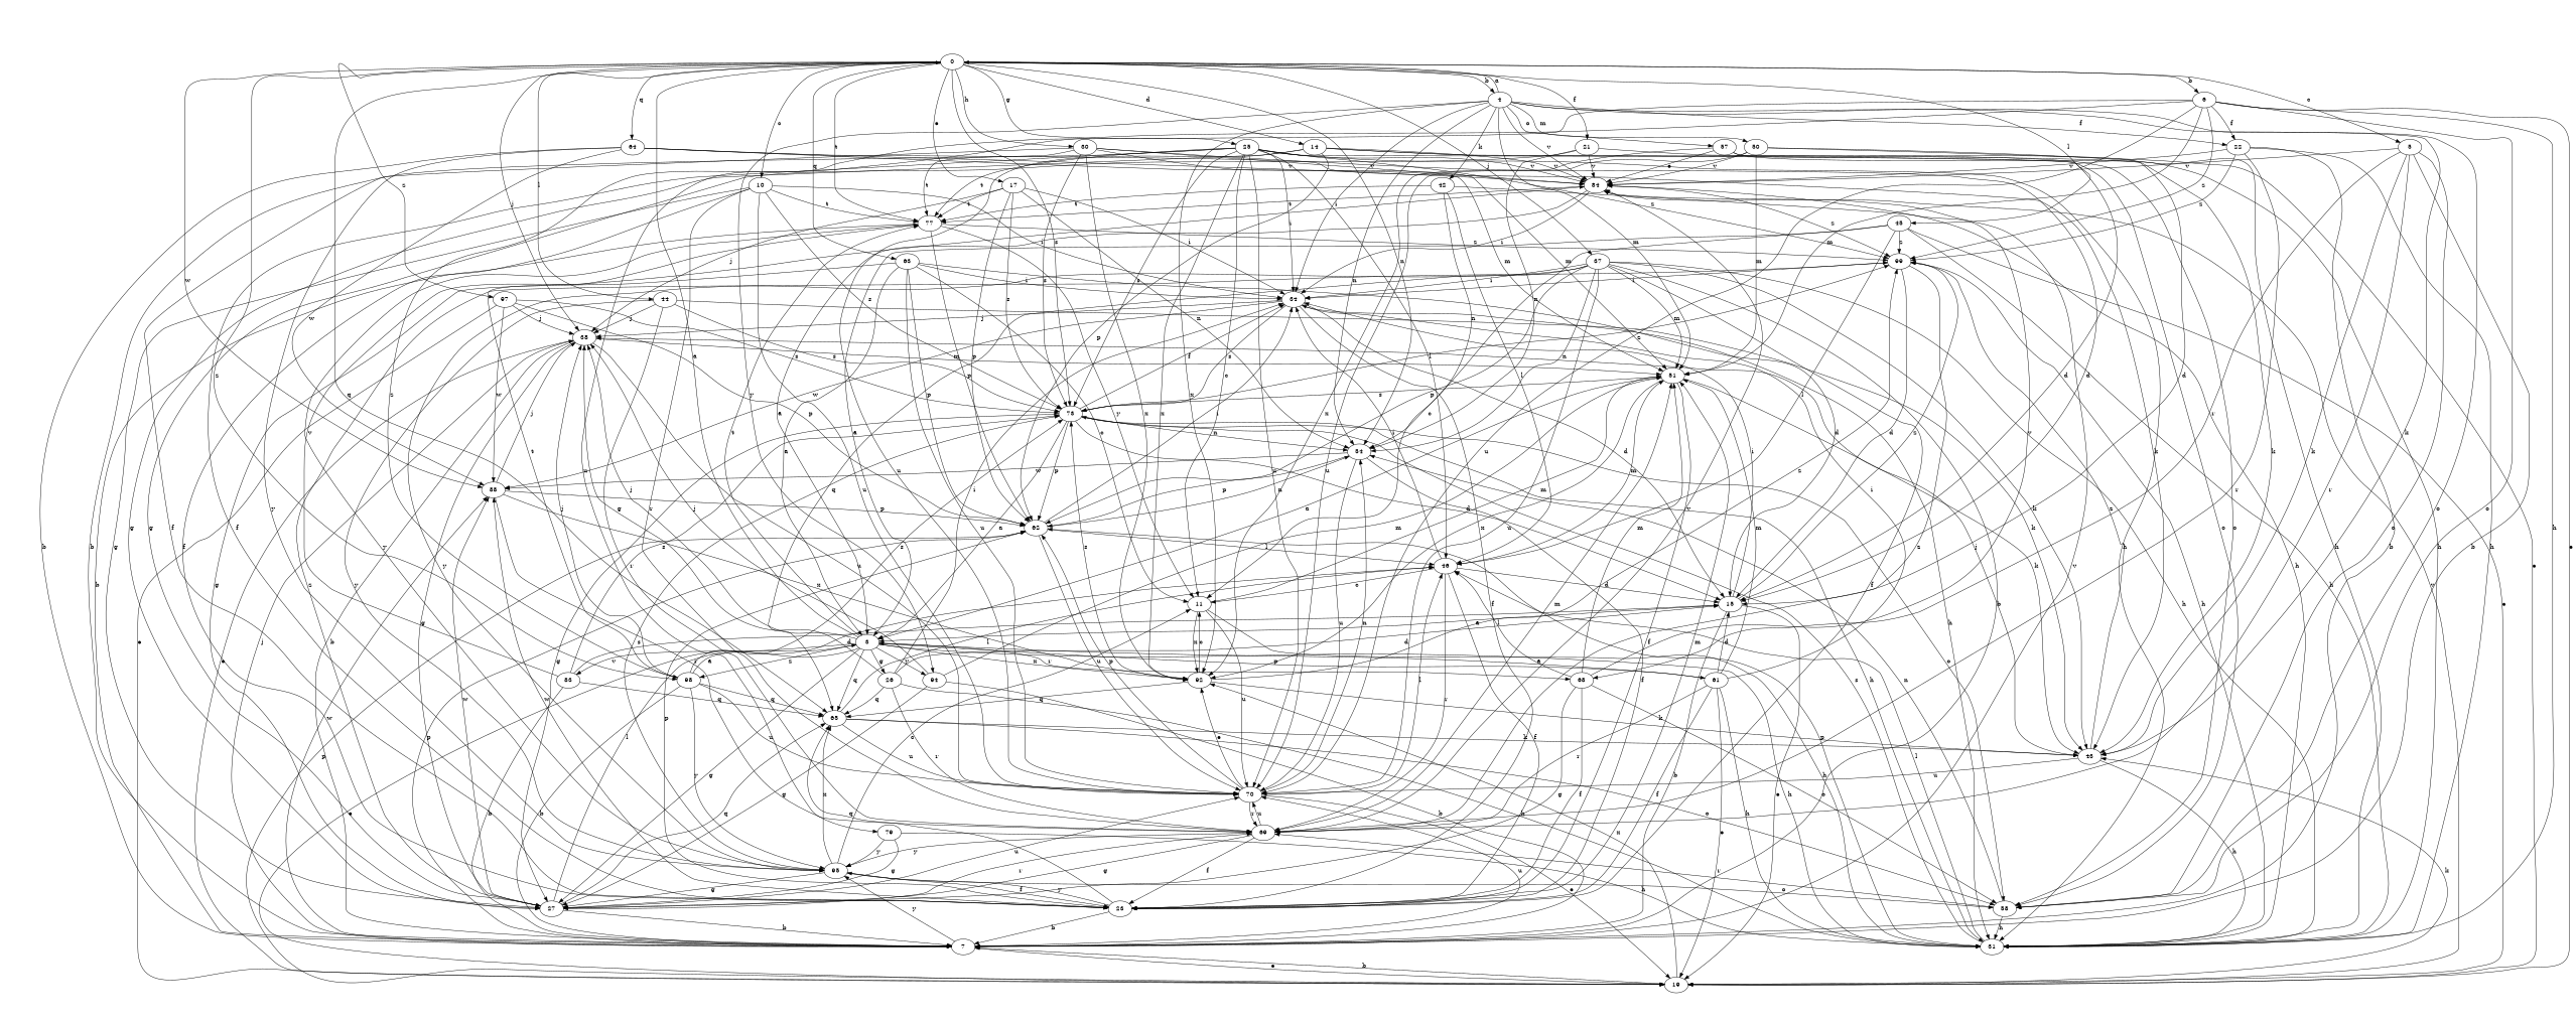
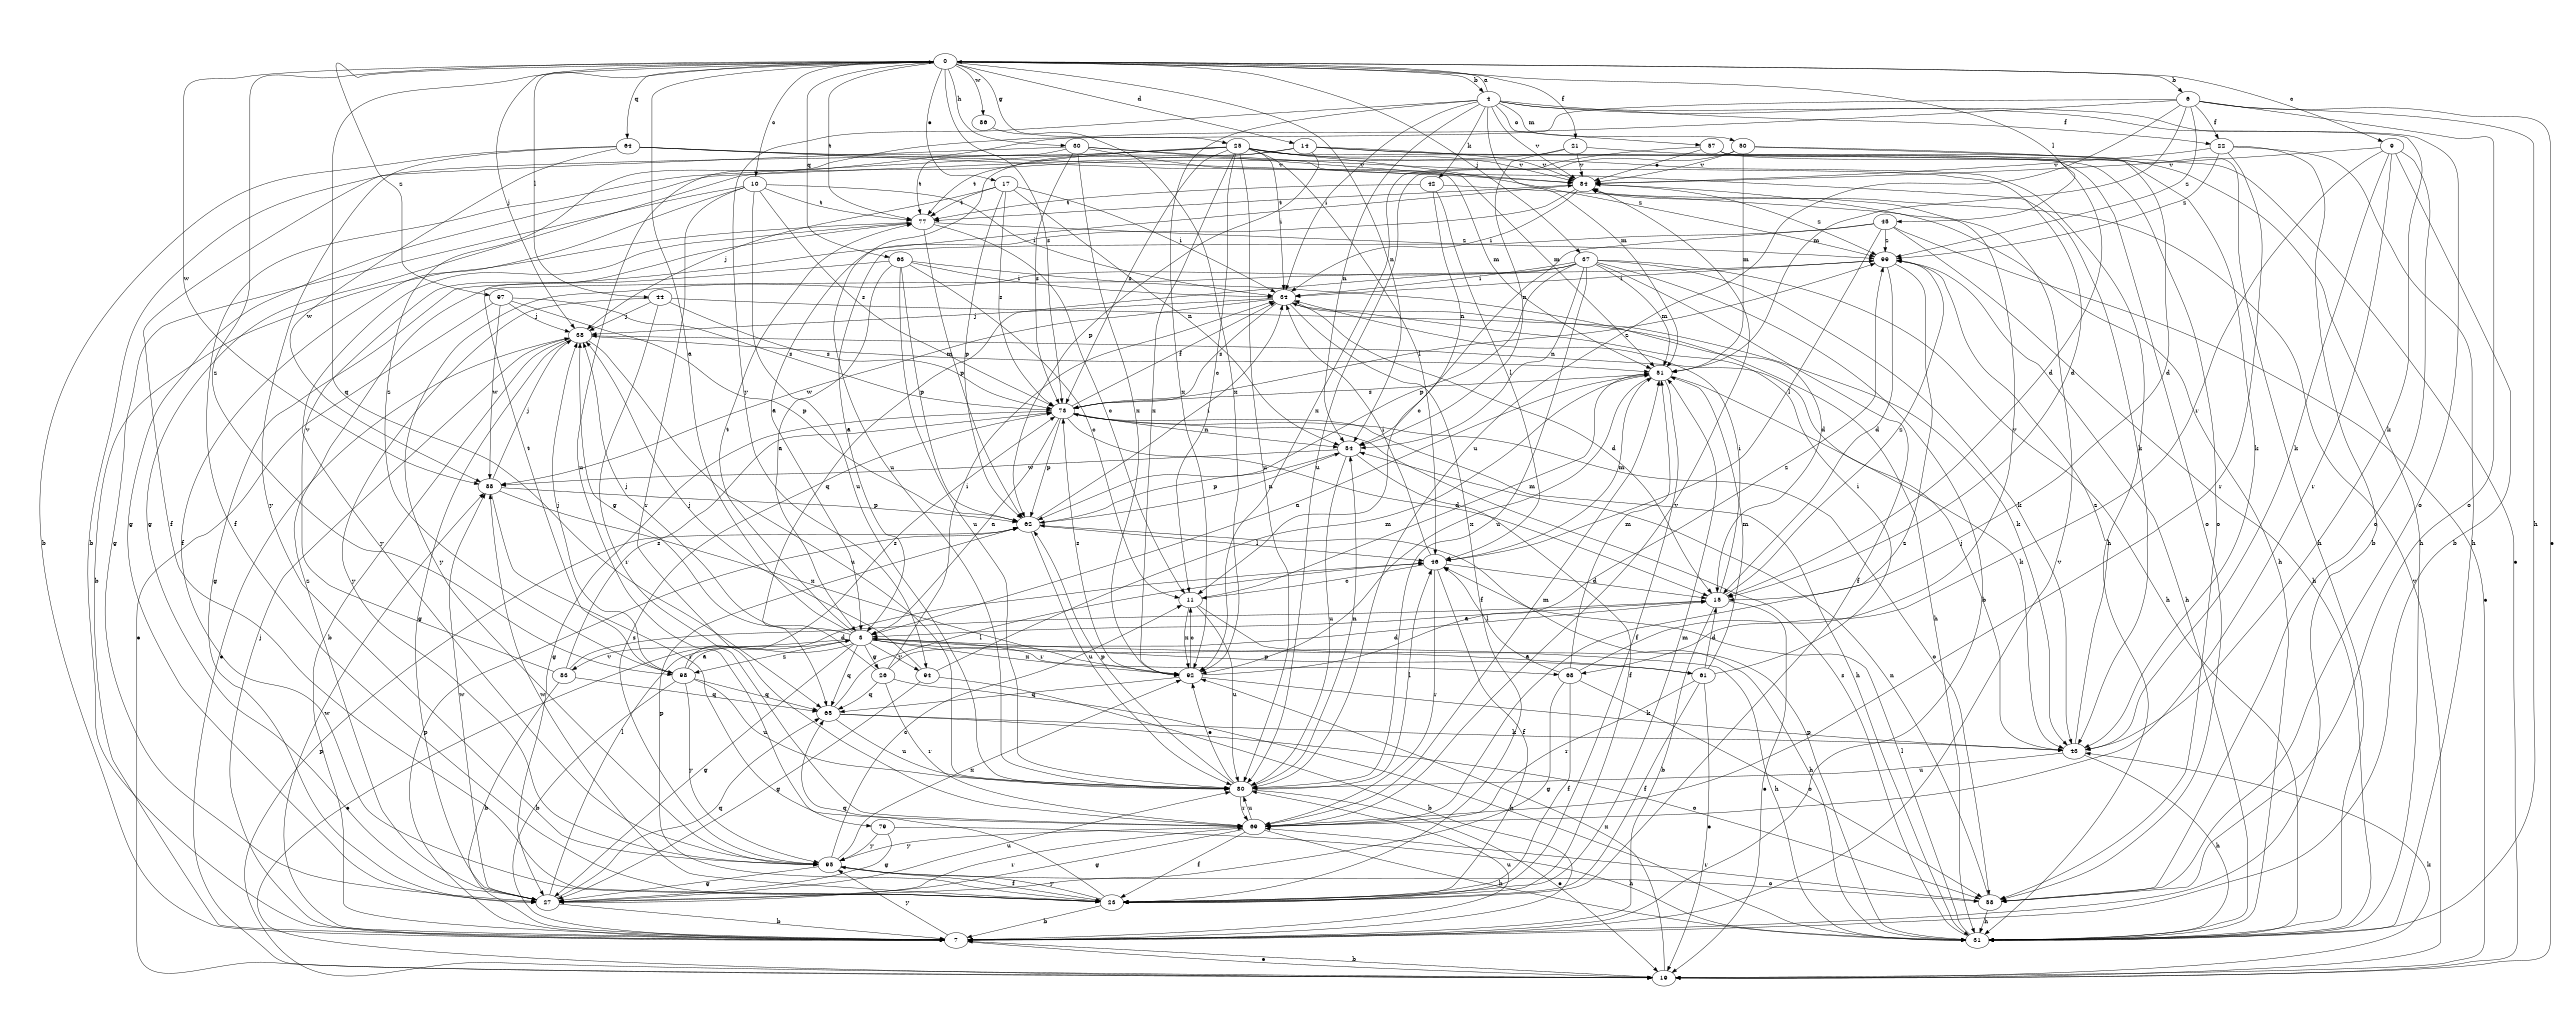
  strict digraph {
    0
    4
    6
-   9 [label=5]
+   9
    10
    14
    17
    21
    25
    30
    37
    38
    44
    45
    54
    63
    64
    65
    73
    77
+   86
    88
    97
    98
    92
    94
    22
    34
    42
    43
    50
    51
    57
    58
    84
    19
    31
    79
-   80 [label=70]
+   80
    99
    68
    7
    69
    27
    23
    62
    15
    11
    46
    95
    3
    26
    61
    83
    0 -> 4 [label=b]
    0 -> 6 [label=b]
    0 -> 9 [label=c]
    0 -> 10 [label=c]
    0 -> 14 [label=d]
    0 -> 17 [label=e]
    0 -> 21 [label=f]
    0 -> 25 [label=g]
    0 -> 30 [label=h]
    0 -> 37 [label=j]
    0 -> 38 [label=j]
    0 -> 44 [label=l]
    0 -> 45 [label=l]
    0 -> 54 [label=n]
    0 -> 63 [label=q]
    0 -> 64 [label=q]
    0 -> 65 [label=q]
    0 -> 73 [label=s]
    0 -> 77 [label=t]
+   0 -> 86 [label=w]
    0 -> 88 [label=w]
    0 -> 97 [label=z]
    0 -> 98 [label=z]
    4 -> 0 [label=a]
    4 -> 54 [label=n]
    4 -> 92 [label=x]
    4 -> 94 [label=y]
    4 -> 22 [label=f]
    4 -> 34 [label=i]
    4 -> 42 [label=k]
    4 -> 43 [label=k]
    4 -> 50 [label=m]
    4 -> 51 [label=m]
    4 -> 57 [label=o]
    4 -> 58 [label=o]
    4 -> 84 [label=v]
    6 -> 98 [label=z]
    6 -> 22 [label=f]
    6 -> 51 [label=m]
    6 -> 58 [label=o]
    6 -> 19 [label=e]
    6 -> 31 [label=h]
    6 -> 79 [label=u]
    6 -> 80 [label=u]
    6 -> 99 [label=z]
    9 -> 43 [label=k]
    9 -> 58 [label=o]
    9 -> 84 [label=v]
    9 -> 68 [label=r]
    9 -> 7 [label=b]
    9 -> 69 [label=r]
    10 -> 73 [label=s]
    10 -> 77 [label=t]
    10 -> 34 [label=i]
    10 -> 80 [label=u]
    10 -> 69 [label=r]
    10 -> 27 [label=g]
    10 -> 23 [label=f]
    14 -> 58 [label=o]
    14 -> 84 [label=v]
    14 -> 80 [label=u]
    14 -> 27 [label=g]
    14 -> 62 [label=p]
    14 -> 15 [label=d]
    17 -> 38 [label=j]
    17 -> 54 [label=n]
    17 -> 73 [label=s]
    17 -> 77 [label=t]
    17 -> 34 [label=i]
    17 -> 62 [label=p]
    21 -> 54 [label=n]
    21 -> 43 [label=k]
    21 -> 84 [label=v]
    21 -> 27 [label=g]
    25 -> 73 [label=s]
    25 -> 77 [label=t]
    25 -> 92 [label=x]
    25 -> 34 [label=i]
    25 -> 58 [label=o]
    25 -> 84 [label=v]
    25 -> 31 [label=h]
    25 -> 80 [label=u]
    25 -> 99 [label=z]
    25 -> 7 [label=b]
    25 -> 23 [label=f]
    25 -> 11 [label=c]
    25 -> 46 [label=l]
    30 -> 73 [label=s]
    30 -> 77 [label=t]
    30 -> 92 [label=x]
    30 -> 51 [label=m]
    30 -> 84 [label=v]
    30 -> 23 [label=f]
    30 -> 15 [label=d]
    37 -> 54 [label=n]
    37 -> 65 [label=q]
    37 -> 34 [label=i]
    37 -> 43 [label=k]
    37 -> 51 [label=m]
    37 -> 31 [label=h]
    37 -> 80 [label=u]
    37 -> 7 [label=b]
    37 -> 23 [label=f]
    37 -> 62 [label=p]
    37 -> 95 [label=y]
    38 -> 51 [label=m]
    38 -> 19 [label=e]
    38 -> 80 [label=u]
    38 -> 7 [label=b]
    38 -> 27 [label=g]
    44 -> 38 [label=j]
    44 -> 73 [label=s]
    44 -> 43 [label=k]
    44 -> 69 [label=r]
    44 -> 95 [label=y]
    45 -> 19 [label=e]
    45 -> 31 [label=h]
    45 -> 99 [label=z]
    45 -> 11 [label=c]
    45 -> 46 [label=l]
    45 -> 3 [label=a]
    54 -> 88 [label=w]
    54 -> 80 [label=u]
    54 -> 23 [label=f]
    54 -> 62 [label=p]
    63 -> 34 [label=i]
    63 -> 80 [label=u]
    63 -> 27 [label=g]
    63 -> 62 [label=p]
    63 -> 15 [label=d]
    63 -> 11 [label=c]
    63 -> 3 [label=a]
    64 -> 88 [label=w]
    64 -> 43 [label=k]
    64 -> 51 [label=m]
    64 -> 84 [label=v]
    64 -> 7 [label=b]
    64 -> 95 [label=y]
    65 -> 43 [label=k]
    65 -> 58 [label=o]
    65 -> 80 [label=u]
    65 -> 46 [label=l]
    73 -> 54 [label=n]
    73 -> 34 [label=f]
    73 -> 58 [label=o]
    73 -> 31 [label=h]
    73 -> 99 [label=z]
    73 -> 27 [label=g]
    73 -> 62 [label=p]
    73 -> 15 [label=d]
    73 -> 3 [label=a]
    77 -> 99 [label=z]
    77 -> 7 [label=b]
    77 -> 62 [label=p]
-   77 -> 11 [label=y]
+   77 -> 11 [label=c]
    77 -> 95 [label=y]
+   86 -> 92 [label=x]
    88 -> 38 [label=j]
    88 -> 92 [label=x]
    88 -> 69 [label=r]
    88 -> 62 [label=p]
    97 -> 38 [label=j]
    97 -> 73 [label=s]
    97 -> 88 [label=w]
    97 -> 19 [label=e]
    97 -> 62 [label=p]
    98 -> 38 [label=j]
    98 -> 65 [label=q]
    98 -> 73 [label=s]
    98 -> 77 [label=t]
    98 -> 80 [label=u]
    98 -> 7 [label=b]
    98 -> 95 [label=y]
    98 -> 3 [label=a]
    92 -> 65 [label=q]
    92 -> 73 [label=s]
    92 -> 43 [label=k]
    92 -> 99 [label=z]
    92 -> 11 [label=c]
    94 -> 38 [label=j]
    94 -> 51 [label=m]
    94 -> 7 [label=b]
    94 -> 27 [label=g]
    22 -> 84 [label=v]
    22 -> 31 [label=h]
    22 -> 99 [label=z]
    22 -> 7 [label=b]
    22 -> 69 [label=r]
    34 -> 38 [label=j]
    34 -> 73 [label=s]
    34 -> 88 [label=w]
    34 -> 31 [label=h]
    34 -> 23 [label=f]
    34 -> 15 [label=d]
    42 -> 54 [label=n]
    42 -> 77 [label=t]
    42 -> 31 [label=h]
    42 -> 46 [label=l]
    43 -> 38 [label=j]
    43 -> 31 [label=h]
    43 -> 80 [label=u]
    43 -> 99 [label=z]
    50 -> 51 [label=m]
    50 -> 84 [label=v]
    50 -> 19 [label=e]
    50 -> 31 [label=h]
    50 -> 80 [label=u]
    51 -> 73 [label=s]
    51 -> 92 [label=x]
    51 -> 43 [label=k]
    51 -> 23 [label=f]
    51 -> 3 [label=a]
    57 -> 92 [label=x]
    57 -> 84 [label=e]
    57 -> 31 [label=h]
    57 -> 15 [label=d]
    58 -> 54 [label=n]
    58 -> 31 [label=h]
    58 -> 69 [label=r]
    84 -> 77 [label=t]
    84 -> 34 [label=i]
    84 -> 99 [label=z]
    84 -> 3 [label=a]
    19 -> 92 [label=x]
    19 -> 43 [label=k]
    19 -> 84 [label=v]
    19 -> 7 [label=b]
    19 -> 62 [label=p]
    31 -> 73 [label=s]
    31 -> 62 [label=p]
    31 -> 46 [label=l]
    79 -> 31 [label=h]
    79 -> 27 [label=g]
    79 -> 95 [label=y]
    80 -> 54 [label=n]
    80 -> 92 [label=e]
    80 -> 19 [label=e]
    80 -> 69 [label=r]
    80 -> 62 [label=p]
    80 -> 46 [label=l]
    99 -> 34 [label=i]
    99 -> 31 [label=h]
    99 -> 69 [label=z]
    99 -> 15 [label=d]
    68 -> 51 [label=m]
    68 -> 58 [label=o]
    68 -> 84 [label=v]
    68 -> 27 [label=g]
    68 -> 23 [label=f]
    68 -> 46 [label=l]
    7 -> 38 [label=j]
    7 -> 88 [label=w]
    7 -> 84 [label=v]
    7 -> 19 [label=e]
    7 -> 80 [label=u]
    7 -> 62 [label=p]
    7 -> 95 [label=y]
    69 -> 51 [label=m]
    69 -> 84 [label=v]
-   61 -> 31 [label=h]
+   69 -> 31 [label=h]
    69 -> 80 [label=u]
    69 -> 27 [label=g]
    69 -> 23 [label=f]
    69 -> 95 [label=y]
    27 -> 65 [label=q]
    27 -> 88 [label=w]
    27 -> 80 [label=u]
    27 -> 99 [label=z]
    27 -> 7 [label=b]
    27 -> 69 [label=r]
    27 -> 46 [label=l]
    23 -> 65 [label=q]
    23 -> 88 [label=w]
    23 -> 51 [label=m]
    23 -> 7 [label=b]
    23 -> 62 [label=p]
    23 -> 95 [label=y]
    62 -> 54 [label=n]
    62 -> 34 [label=i]
    62 -> 80 [label=u]
    62 -> 46 [label=l]
    15 -> 34 [label=i]
    15 -> 19 [label=e]
    15 -> 99 [label=z]
    15 -> 7 [label=b]
    15 -> 3 [label=a]
    11 -> 92 [label=x]
    11 -> 51 [label=m]
    11 -> 31 [label=h]
    11 -> 80 [label=u]
    46 -> 34 [label=i]
    46 -> 51 [label=m]
    46 -> 69 [label=r]
    46 -> 23 [label=f]
    46 -> 15 [label=d]
    46 -> 11 [label=c]
    95 -> 73 [label=s]
-   95 -> 65 [label=x]
+   95 -> 92 [label=x]
    95 -> 58 [label=o]
    95 -> 27 [label=g]
    95 -> 23 [label=f]
    95 -> 11 [label=c]
    3 -> 0 [label=a]
    3 -> 38 [label=j]
    3 -> 65 [label=q]
    3 -> 77 [label=t]
    3 -> 98 [label=z]
    3 -> 92 [label=x]
    3 -> 94 [label=y]
    3 -> 19 [label=e]
    3 -> 31 [label=h]
    3 -> 68 [label=r]
    3 -> 27 [label=g]
    3 -> 26 [label=g]
    3 -> 61 [label=p]
    3 -> 83 [label=v]
    26 -> 38 [label=g]
    26 -> 65 [label=q]
    26 -> 34 [label=i]
    26 -> 31 [label=h]
    26 -> 69 [label=r]
    26 -> 15 [label=d]
    61 -> 34 [label=i]
    61 -> 51 [label=m]
    61 -> 19 [label=e]
    61 -> 69 [label=r]
    61 -> 23 [label=f]
    61 -> 15 [label=d]
    61 -> 3 [label=a]
    83 -> 65 [label=q]
    83 -> 73 [label=s]
    83 -> 84 [label=v]
    83 -> 7 [label=b]
    83 -> 15 [label=d]
  }
